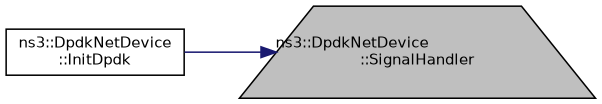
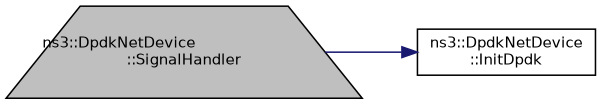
  digraph {
    rankdir=RL
    node [color=black fontname=Helvetica fontsize=10 style=filled]
    n1 [fillcolor=grey75 fontcolor=black height=0.2 label="ns3::DpdkNetDevice\l::SignalHandler" shape=trapezium width=0.4]
    n2 [fillcolor=white height=0.2 label="ns3::DpdkNetDevice\l::InitDpdk" shape=box width=0.4]
-   n1 -> n2 [color=midnightblue dir=back fontname=Helvetica fontsize=10 labelfontname=Helvetica labelfontsize=10 style=solid]
+   n2 -> n1 [color=midnightblue dir=back fontname=Helvetica fontsize=10 labelfontname=Helvetica labelfontsize=10 style=solid]
  }
